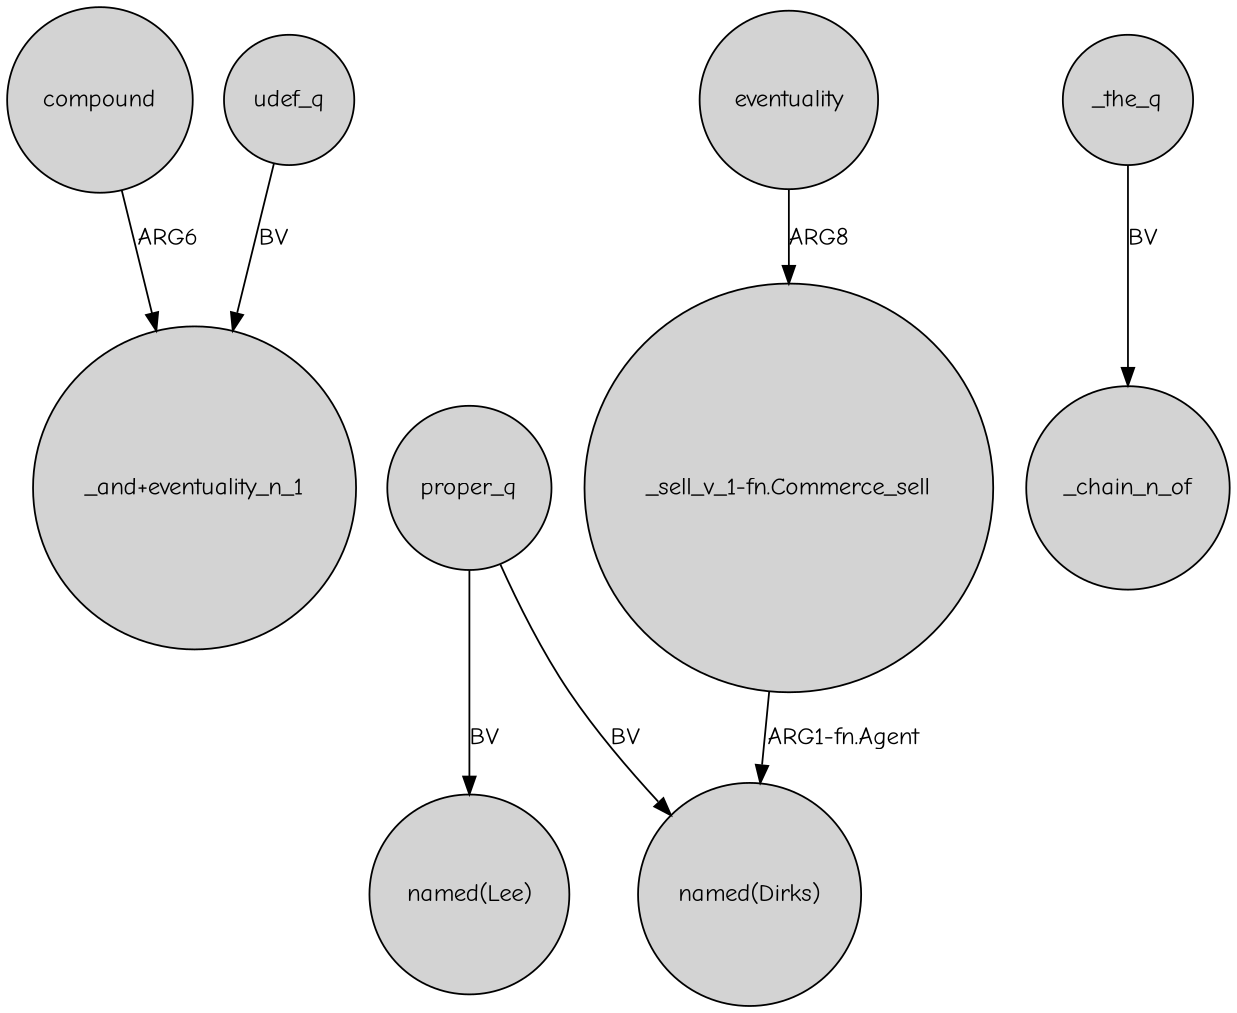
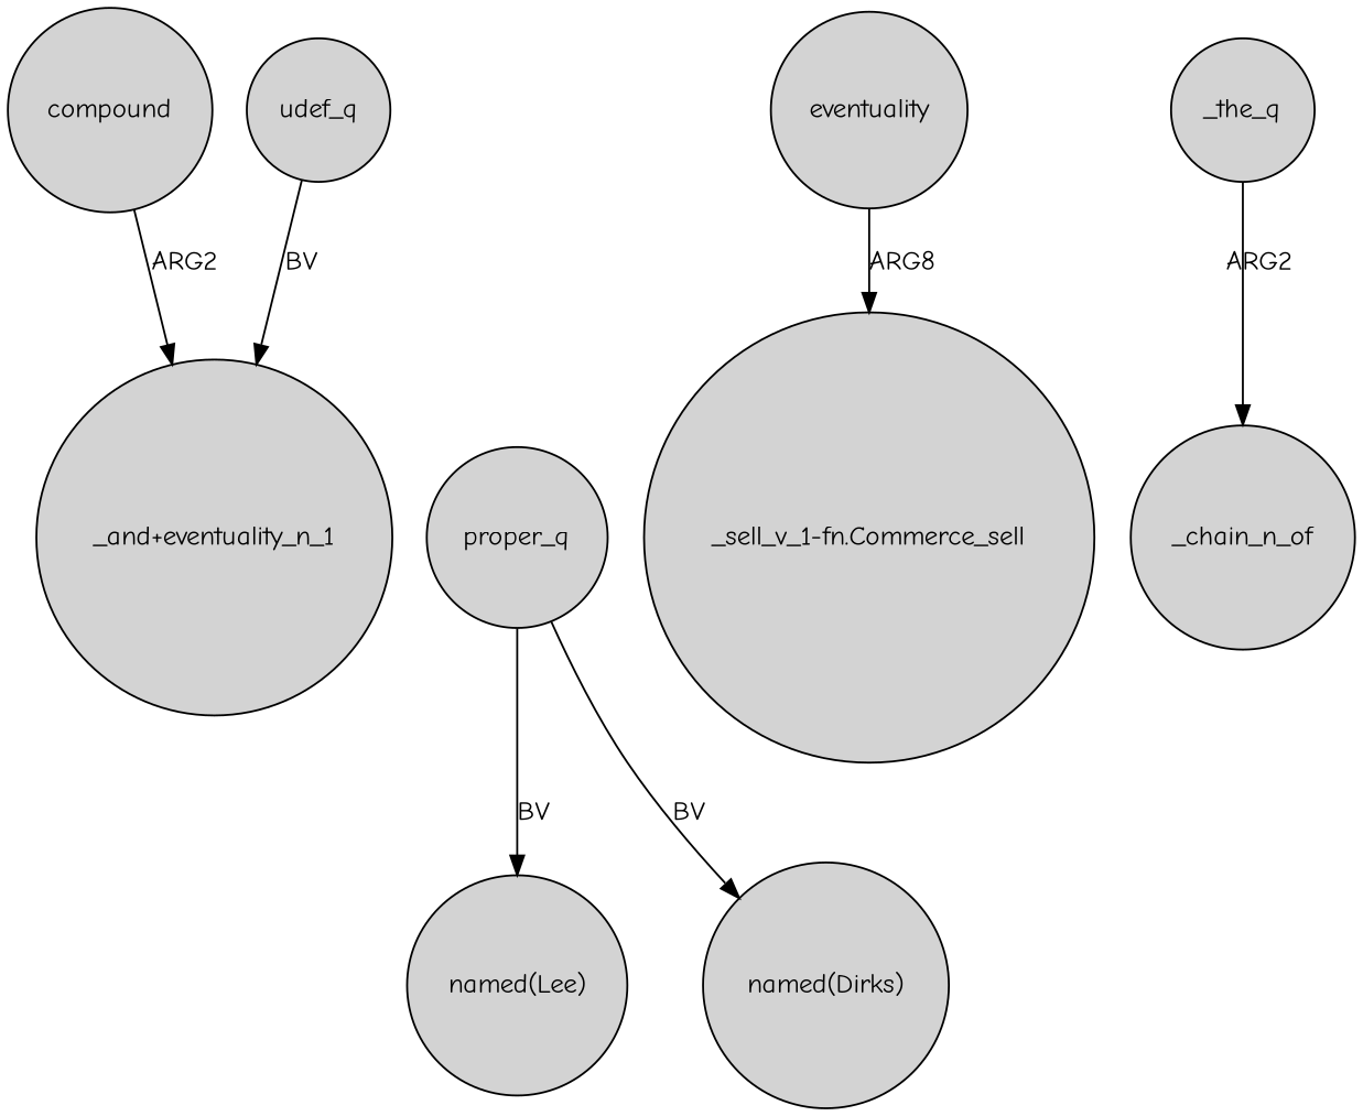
  digraph {
    fontname="Comic Neue"
    node [fontname="Comic Neue" shape=circle style=filled]
    edge [fontname="Comic Neue"]
    n1 [label="_and+eventuality_n_1"]
    compound
    "_sell_v_1-fn.Commerce_sell"
    "named(Dirks)"
    eventuality
    _the_q
    _chain_n_of
    udef_q
    proper_q
    "named(Lee)"
-   compound -> n1 [label=ARG6]
-   "_sell_v_1-fn.Commerce_sell" -> "named(Dirks)" [label="ARG1-fn.Agent"]
+   compound -> n1 [label=ARG2]
    eventuality -> "_sell_v_1-fn.Commerce_sell" [label=ARG8]
-   _the_q -> _chain_n_of [label=BV]
+   _the_q -> _chain_n_of [label=ARG2]
    udef_q -> n1 [label=BV]
    proper_q -> "named(Dirks)" [label=BV]
    proper_q -> "named(Lee)" [label=BV]
  }
